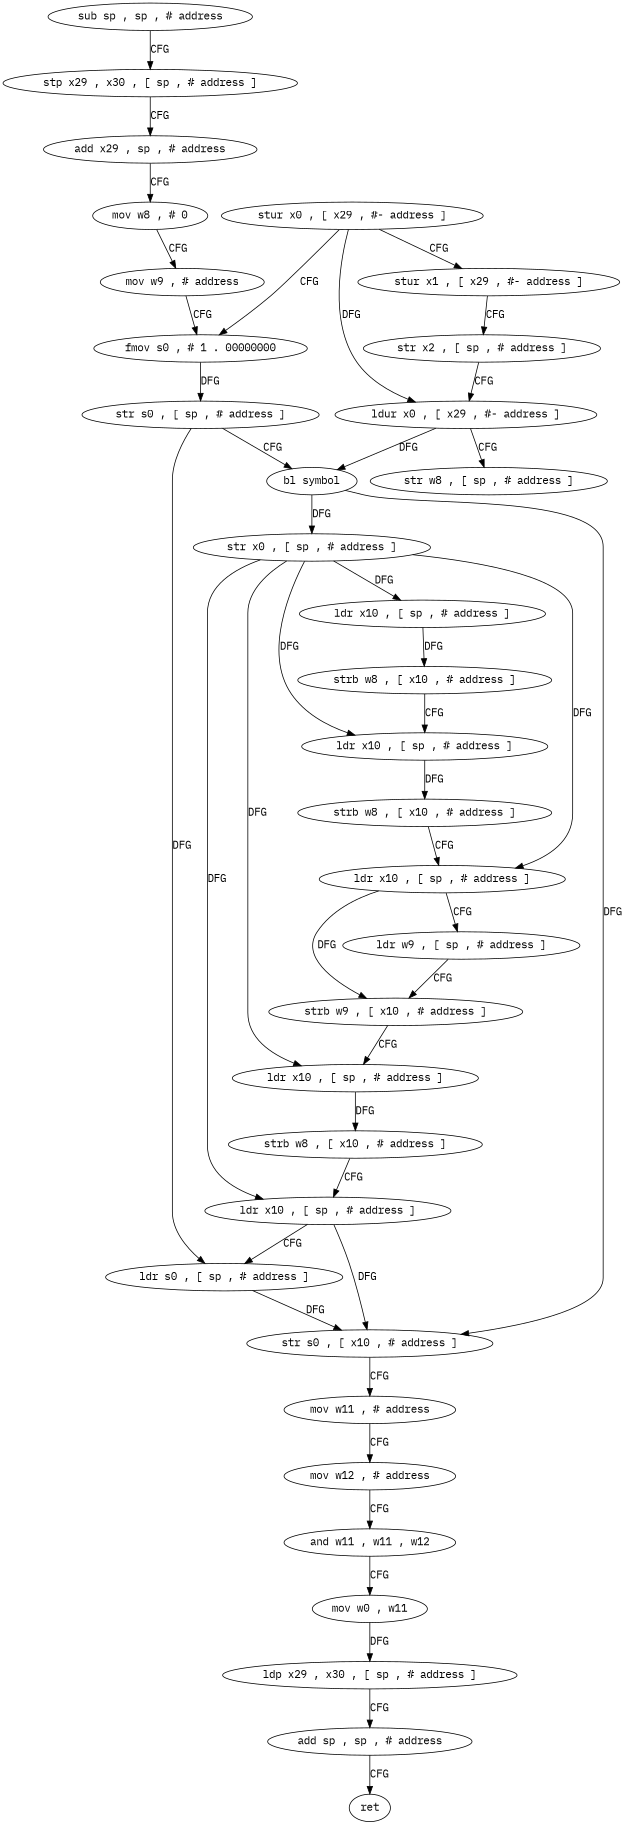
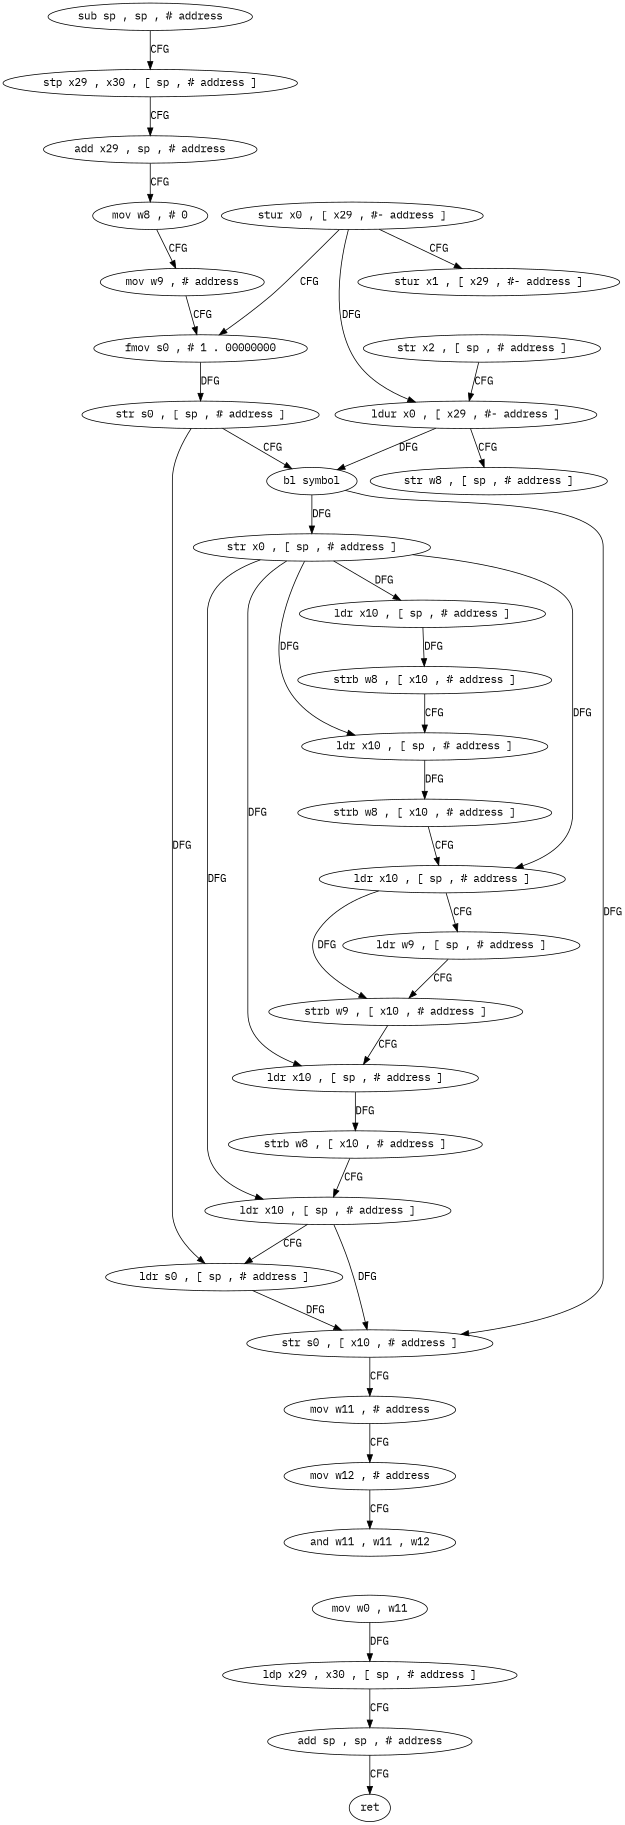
  digraph {
    fontname="IBM Plex Mono"
    node [fontname="IBM Plex Mono"]
    edge [fontname="IBM Plex Mono"]
    n1 [label="sub sp , sp , # address"]
    n2 [label="stp x29 , x30 , [ sp , # address ]"]
    n3 [label="add x29 , sp , # address"]
    n4 [label="mov w8 , # 0"]
    n5 [label="mov w9 , # address"]
    n6 [label="fmov s0 , # 1 . 00000000"]
    n7 [label="str s0 , [ sp , # address ]"]
    n8 [label="stur x0 , [ x29 , #- address ]"]
    n9 [label="stur x1 , [ x29 , #- address ]"]
    n10 [label="ldur x0 , [ x29 , #- address ]"]
    n11 [label="bl symbol"]
    n12 [label="ldr s0 , [ sp , # address ]"]
    n13 [label="str x2 , [ sp , # address ]"]
    n14 [label="str w8 , [ sp , # address ]"]
    n15 [label="str x0 , [ sp , # address ]"]
    n16 [label="str s0 , [ x10 , # address ]"]
    n17 [label="ldr x10 , [ sp , # address ]"]
    n18 [label="ldr x10 , [ sp , # address ]"]
    n19 [label="ldr x10 , [ sp , # address ]"]
    n20 [label="ldr x10 , [ sp , # address ]"]
    n21 [label="ldr x10 , [ sp , # address ]"]
    n22 [label="mov w11 , # address"]
    n23 [label="strb w8 , [ x10 , # address ]"]
    n24 [label="strb w8 , [ x10 , # address ]"]
    n25 [label="ldr w9 , [ sp , # address ]"]
    n26 [label="strb w9 , [ x10 , # address ]"]
    n27 [label="strb w8 , [ x10 , # address ]"]
    n28 [label="mov w12 , # address"]
    n29 [label="and w11 , w11 , w12"]
    n30 [label="mov w0 , w11"]
    n31 [label="ldp x29 , x30 , [ sp , # address ]"]
    n32 [label="add sp , sp , # address"]
    n33 [label=ret]
    n1 -> n2 [label=CFG]
    n2 -> n3 [label=CFG]
    n3 -> n4 [label=CFG]
    n4 -> n5 [label=CFG]
    n5 -> n6 [label=CFG]
    n6 -> n7 [label=DFG]
    n7 -> n11 [label=CFG]
    n7 -> n12 [label=DFG]
    n8 -> n6 [label=CFG]
    n8 -> n9 [label=CFG]
    n8 -> n10 [label=DFG]
-   n9 -> n13 [label=CFG]
    n10 -> n11 [label=DFG]
    n10 -> n14 [label=CFG]
    n11 -> n15 [label=DFG]
    n11 -> n16 [label=DFG]
    n12 -> n16 [label=DFG]
    n13 -> n10 [label=CFG]
    n15 -> n17 [label=DFG]
    n15 -> n18 [label=DFG]
    n15 -> n19 [label=DFG]
    n15 -> n20 [label=DFG]
    n15 -> n21 [label=DFG]
    n16 -> n22 [label=CFG]
    n17 -> n23 [label=DFG]
    n18 -> n24 [label=DFG]
    n19 -> n25 [label=CFG]
    n19 -> n26 [label=DFG]
    n20 -> n27 [label=DFG]
    n21 -> n12 [label=CFG]
    n21 -> n16 [label=DFG]
    n22 -> n28 [label=CFG]
    n23 -> n18 [label=CFG]
    n24 -> n19 [label=CFG]
    n25 -> n26 [label=CFG]
    n26 -> n20 [label=CFG]
    n27 -> n21 [label=CFG]
    n28 -> n29 [label=CFG]
-   n29 -> n30 [label=CFG]
    n30 -> n31 [label=DFG]
    n31 -> n32 [label=CFG]
    n32 -> n33 [label=CFG]
  }
